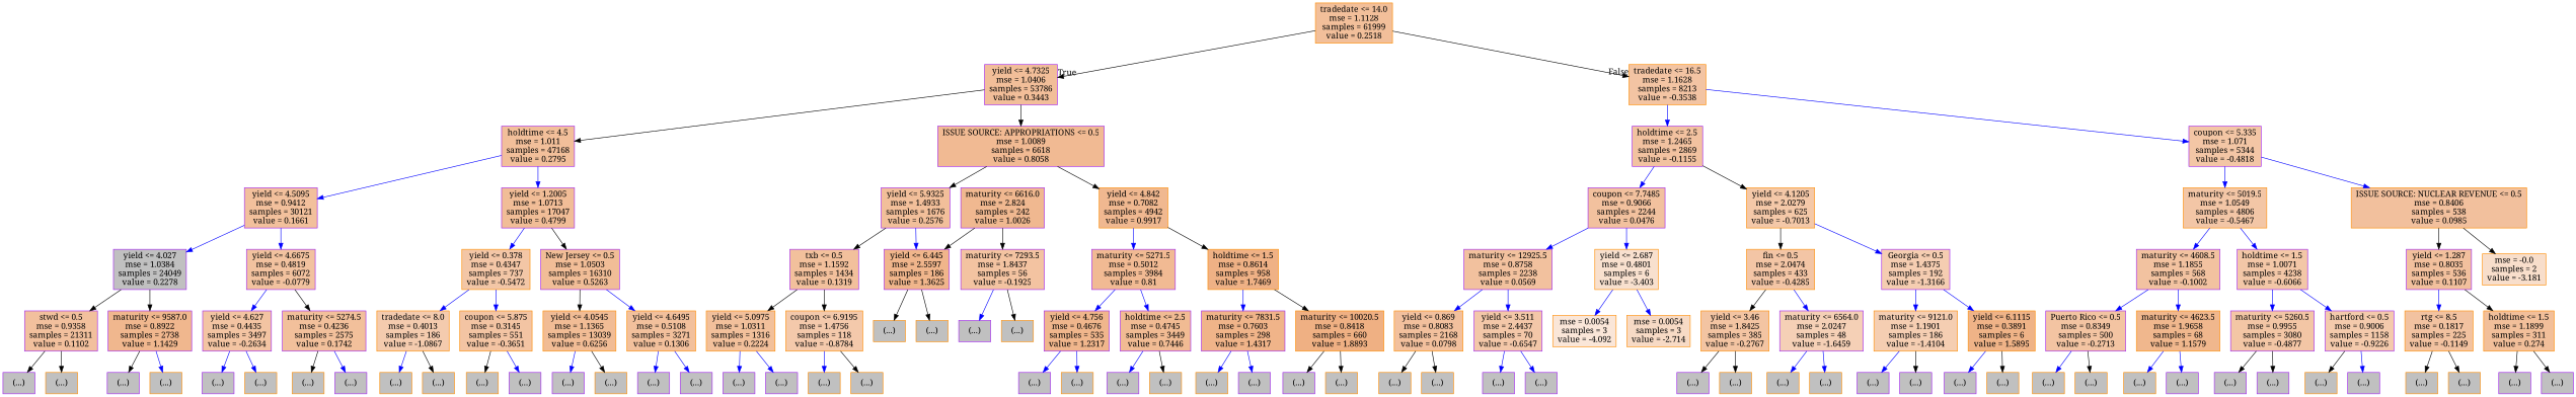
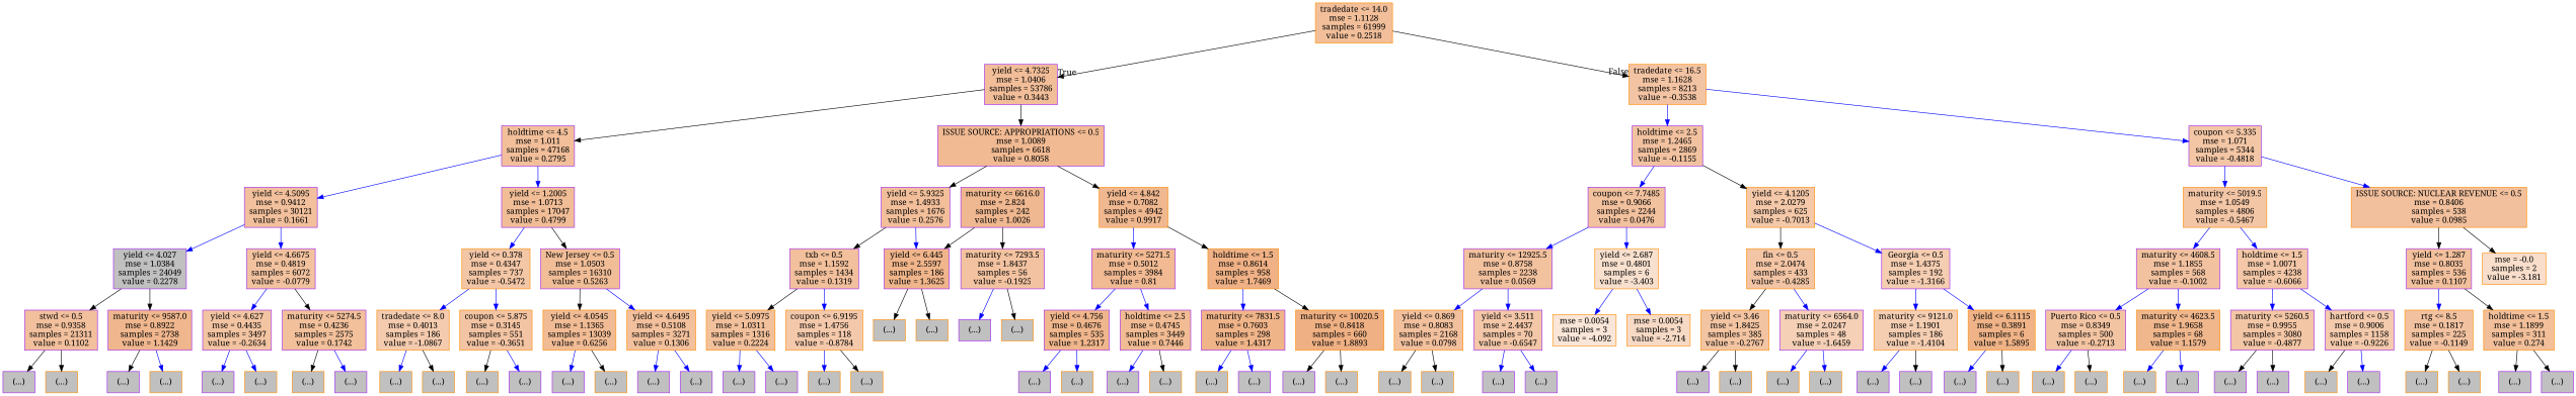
  digraph {
    fontname="Noto Serif"
    node [color=purple fillcolor="#C0C0C0" fontname="Noto Serif" shape=box style=filled]
    edge [color=blue fontname="Noto Serif"]
    n1 [color=darkorange fillcolor="#e5813981" label="tradedate <= 14.0\nmse = 1.1128\nsamples = 61999\nvalue = 0.2518"]
    n2 [fillcolor="#e5813983" label="yield <= 4.7325\nmse = 1.0406\nsamples = 53786\nvalue = 0.3443"]
    n3 [color=darkorange fillcolor="#e5813976" label="tradedate <= 16.5\nmse = 1.1628\nsamples = 8213\nvalue = -0.3538"]
    n4 [fillcolor="#e5813981" label="holdtime <= 4.5\nmse = 1.011\nsamples = 47168\nvalue = 0.2795"]
    n5 [fillcolor="#e581398b" label="ISSUE SOURCE: APPROPRIATIONS <= 0.5\nmse = 1.0089\nsamples = 6618\nvalue = 0.8058"]
    n6 [fillcolor="#e581397a" label="holdtime <= 2.5\nmse = 1.2465\nsamples = 2869\nvalue = -0.1155"]
    n7 [fillcolor="#e5813973" label="coupon <= 5.335\nmse = 1.071\nsamples = 5344\nvalue = -0.4818"]
    n8 [fillcolor="#e581397f" label="yield <= 4.5095\nmse = 0.9412\nsamples = 30121\nvalue = 0.1661"]
    n9 [fillcolor="#e5813985" label="yield <= 1.2005\nmse = 1.0713\nsamples = 17047\nvalue = 0.4799"]
    n10 [fillcolor="#e5813981" label="yield <= 5.9325\nmse = 1.4933\nsamples = 1676\nvalue = 0.2576"]
    n11 [color=darkorange fillcolor="#e581398f" label="yield <= 4.842\nmse = 0.7082\nsamples = 4942\nvalue = 0.9917"]
    n12 [label="yield <= 4.027\nmse = 1.0384\nsamples = 24049\nvalue = 0.2278"]
    n13 [fillcolor="#e581397b" label="yield <= 4.6675\nmse = 0.4819\nsamples = 6072\nvalue = -0.0779"]
    n14 [color=darkorange fillcolor="#e5813972" label="yield <= 0.378\nmse = 0.4347\nsamples = 737\nvalue = -0.5472"]
    n15 [fillcolor="#e5813986" label="New Jersey <= 0.5\nmse = 1.0503\nsamples = 16310\nvalue = 0.5263"]
    n16 [fillcolor="#e581397e" label="stwd <= 0.5\nmse = 0.9358\nsamples = 21311\nvalue = 0.1102"]
    n17 [fillcolor="#e5813991" label="maturity <= 9587.0\nmse = 0.8922\nsamples = 2738\nvalue = 1.1429"]
    n18 [fillcolor="#e5813977" label="yield <= 4.627\nmse = 0.4435\nsamples = 3497\nvalue = -0.2634"]
    n19 [fillcolor="#e5813980" label="maturity <= 5274.5\nmse = 0.4236\nsamples = 2575\nvalue = 0.1742"]
    n20 [label="(...)"]
    n21 [color=darkorange label="(...)"]
    n22 [label="(...)"]
    n23 [color=darkorange label="(...)"]
    n24 [label="(...)"]
    n25 [color=darkorange label="(...)"]
    n26 [color=darkorange label="(...)"]
    n27 [label="(...)"]
    n28 [color=darkorange fillcolor="#e5813968" label="tradedate <= 8.0\nmse = 0.4013\nsamples = 186\nvalue = -1.0867"]
    n29 [color=darkorange fillcolor="#e5813976" label="coupon <= 5.875\nmse = 0.3145\nsamples = 551\nvalue = -0.3651"]
    n30 [color=darkorange fillcolor="#e5813988" label="yield <= 4.0545\nmse = 1.1365\nsamples = 13039\nvalue = 0.6256"]
    n31 [color=darkorange fillcolor="#e581397f" label="yield <= 4.6495\nmse = 0.5108\nsamples = 3271\nvalue = 0.1306"]
    n32 [color=darkorange label="(...)"]
    n33 [color=darkorange label="(...)"]
    n34 [color=darkorange label="(...)"]
    n35 [label="(...)"]
    n36 [label="(...)"]
    n37 [color=darkorange label="(...)"]
    n38 [label="(...)"]
    n39 [label="(...)"]
    n40 [fillcolor="#e581397f" label="txb <= 0.5\nmse = 1.1592\nsamples = 1434\nvalue = 0.1319"]
    n41 [fillcolor="#e5813995" label="yield <= 6.445\nmse = 2.5597\nsamples = 186\nvalue = 1.3625"]
    n42 [fillcolor="#e581398b" label="maturity <= 5271.5\nmse = 0.5012\nsamples = 3984\nvalue = 0.81"]
    n43 [color=darkorange fillcolor="#e581399d" label="holdtime <= 1.5\nmse = 0.8614\nsamples = 958\nvalue = 1.7469"]
    n44 [color=darkorange fillcolor="#e5813980" label="yield <= 5.0975\nmse = 1.0311\nsamples = 1316\nvalue = 0.2224"]
    n45 [color=darkorange fillcolor="#e581396c" label="coupon <= 6.9195\nmse = 1.4756\nsamples = 118\nvalue = -0.8784"]
    n46 [fillcolor="#e581398f" label="maturity <= 6616.0\nmse = 2.824\nsamples = 242\nvalue = 1.0026"]
    n47 [fillcolor="#e5813979" label="maturity <= 7293.5\nmse = 1.8437\nsamples = 56\nvalue = -0.1925"]
    n48 [label="(...)"]
    n49 [label="(...)"]
    n50 [color=darkorange label="(...)"]
    n51 [color=darkorange label="(...)"]
    n52 [color=darkorange label="(...)"]
    n53 [color=darkorange label="(...)"]
    n54 [label="(...)"]
    n55 [color=darkorange label="(...)"]
    n56 [fillcolor="#e5813993" label="yield <= 4.756\nmse = 0.4676\nsamples = 535\nvalue = 1.2317"]
    n57 [fillcolor="#e581398a" label="holdtime <= 2.5\nmse = 0.4745\nsamples = 3449\nvalue = 0.7446"]
    n58 [fillcolor="#e5813997" label="maturity <= 7831.5\nmse = 0.7603\nsamples = 298\nvalue = 1.4317"]
    n59 [color=darkorange fillcolor="#e581399f" label="maturity <= 10020.5\nmse = 0.8418\nsamples = 660\nvalue = 1.8893"]
    n60 [label="(...)"]
    n61 [color=darkorange label="(...)"]
    n62 [label="(...)"]
    n63 [color=darkorange label="(...)"]
    n64 [color=darkorange label="(...)"]
    n65 [label="(...)"]
    n66 [label="(...)"]
    n67 [color=darkorange label="(...)"]
    n68 [fillcolor="#e581397d" label="coupon <= 7.7485\nmse = 0.9066\nsamples = 2244\nvalue = 0.0476"]
    n69 [color=darkorange fillcolor="#e581396f" label="yield <= 4.1205\nmse = 2.0279\nsamples = 625\nvalue = -0.7013"]
    n70 [color=darkorange fillcolor="#e5813972" label="maturity <= 5019.5\nmse = 1.0549\nsamples = 4806\nvalue = -0.5467"]
    n71 [color=darkorange fillcolor="#e581397e" label="ISSUE SOURCE: NUCLEAR REVENUE <= 0.5\nmse = 0.8406\nsamples = 538\nvalue = 0.0985"]
    n72 [fillcolor="#e581397d" label="maturity <= 12925.5\nmse = 0.8758\nsamples = 2238\nvalue = 0.0569"]
    n73 [color=darkorange fillcolor="#e581393e" label="yield <= 2.687\nmse = 0.4801\nsamples = 6\nvalue = -3.403"]
    n74 [color=darkorange fillcolor="#e5813974" label="fin <= 0.5\nmse = 2.0474\nsamples = 433\nvalue = -0.4285"]
    n75 [fillcolor="#e5813964" label="Georgia <= 0.5\nmse = 1.4375\nsamples = 192\nvalue = -1.3166"]
    n76 [color=darkorange fillcolor="#e581397e" label="yield <= 0.869\nmse = 0.8083\nsamples = 2168\nvalue = 0.0798"]
    n77 [fillcolor="#e5813970" label="yield <= 3.511\nmse = 2.4437\nsamples = 70\nvalue = -0.6547"]
    n78 [color=darkorange fillcolor="#e5813931" label="mse = 0.0054\nsamples = 3\nvalue = -4.092"]
    n79 [color=darkorange fillcolor="#e581394a" label="mse = 0.0054\nsamples = 3\nvalue = -2.714"]
    n80 [color=darkorange label="(...)"]
    n81 [color=darkorange label="(...)"]
    n82 [label="(...)"]
    n83 [label="(...)"]
    n84 [color=darkorange fillcolor="#e5813977" label="yield <= 3.46\nmse = 1.8425\nsamples = 385\nvalue = -0.2767"]
    n85 [fillcolor="#e581395e" label="maturity <= 6564.0\nmse = 2.0247\nsamples = 48\nvalue = -1.6459"]
    n86 [color=darkorange fillcolor="#e5813962" label="maturity <= 9121.0\nmse = 1.1901\nsamples = 186\nvalue = -1.4104"]
    n87 [color=darkorange fillcolor="#e581399a" label="yield <= 6.1115\nmse = 0.3891\nsamples = 6\nvalue = 1.5895"]
    n88 [label="(...)"]
    n89 [color=darkorange label="(...)"]
    n90 [color=darkorange label="(...)"]
    n91 [color=darkorange label="(...)"]
    n92 [label="(...)"]
    n93 [label="(...)"]
    n94 [label="(...)"]
    n95 [color=darkorange label="(...)"]
    n96 [fillcolor="#e581397a" label="maturity <= 4608.5\nmse = 1.1855\nsamples = 568\nvalue = -0.1002"]
    n97 [fillcolor="#e5813971" label="holdtime <= 1.5\nmse = 1.0071\nsamples = 4238\nvalue = -0.6066"]
    n98 [fillcolor="#e581397e" label="yield <= 1.287\nmse = 0.8035\nsamples = 536\nvalue = 0.1107"]
    n99 [color=darkorange fillcolor="#e5813942" label="mse = -0.0\nsamples = 2\nvalue = -3.181"]
    n100 [fillcolor="#e5813977" label="Puerto Rico <= 0.5\nmse = 0.8349\nsamples = 500\nvalue = -0.2713"]
    n101 [color=darkorange fillcolor="#e5813992" label="maturity <= 4623.5\nmse = 1.9658\nsamples = 68\nvalue = 1.1579"]
    n102 [fillcolor="#e5813973" label="maturity <= 5260.5\nmse = 0.9955\nsamples = 3080\nvalue = -0.4877"]
    n103 [fillcolor="#e581396b" label="hartford <= 0.5\nmse = 0.9006\nsamples = 1158\nvalue = -0.9226"]
    n104 [color=darkorange label="(...)"]
    n105 [color=darkorange label="(...)"]
    n106 [color=darkorange label="(...)"]
    n107 [label="(...)"]
    n108 [label="(...)"]
    n109 [label="(...)"]
    n110 [color=darkorange label="(...)"]
    n111 [label="(...)"]
    n112 [color=darkorange fillcolor="#e581397a" label="rtg <= 8.5\nmse = 0.1817\nsamples = 225\nvalue = -0.1149"]
    n113 [color=darkorange fillcolor="#e5813981" label="holdtime <= 1.5\nmse = 1.1899\nsamples = 311\nvalue = 0.274"]
    n114 [color=darkorange label="(...)"]
    n115 [color=darkorange label="(...)"]
    n116 [label="(...)"]
    n117 [label="(...)"]
    n1 -> n2 [color=black headlabel=True labelangle=45 labeldistance=2.5]
    n1 -> n3 [color=black headlabel=False labelangle=-45 labeldistance=2.5]
    n2 -> n4 [color=black]
    n2 -> n5 [color=black]
    n3 -> n6
    n3 -> n7
    n4 -> n8
    n4 -> n9
    n5 -> n10 [color=black]
    n5 -> n11 [color=black]
    n6 -> n68
    n6 -> n69 [color=black]
    n7 -> n70
    n7 -> n71
    n8 -> n12
    n8 -> n13
    n9 -> n14
    n9 -> n15 [color=black]
    n10 -> n40 [color=black]
    n10 -> n41
    n11 -> n42
    n11 -> n43 [color=black]
    n12 -> n16 [color=black]
    n12 -> n17 [color=black]
    n13 -> n18
    n13 -> n19 [color=black]
    n14 -> n28
    n14 -> n29
    n15 -> n30 [color=black]
    n15 -> n31
    n16 -> n20 [color=black]
    n16 -> n21 [color=black]
    n17 -> n22 [color=black]
    n17 -> n23
    n18 -> n24
    n18 -> n25
    n19 -> n26 [color=black]
    n19 -> n27
    n28 -> n32
    n28 -> n33 [color=black]
    n29 -> n34 [color=black]
    n29 -> n35
    n30 -> n36
    n30 -> n37 [color=black]
    n31 -> n38
    n31 -> n39
    n40 -> n44 [color=black]
-   n40 -> n45 [color=black]
+   n40 -> n45
    n41 -> n52 [color=black]
    n41 -> n53 [color=black]
    n42 -> n56
    n42 -> n57
    n43 -> n58
    n43 -> n59 [color=black]
    n44 -> n48
    n44 -> n49
    n45 -> n50
    n45 -> n51 [color=black]
    n46 -> n41 [color=black]
    n46 -> n47 [color=black]
    n47 -> n54
    n47 -> n55 [color=black]
    n56 -> n60
    n56 -> n61
    n57 -> n62
    n57 -> n63 [color=black]
    n58 -> n64
    n58 -> n65
    n59 -> n66 [color=black]
    n59 -> n67 [color=black]
    n68 -> n72
    n68 -> n73
    n69 -> n74 [color=black]
    n69 -> n75
    n70 -> n96
    n70 -> n97
    n71 -> n98 [color=black]
    n71 -> n99 [color=black]
    n72 -> n76
    n72 -> n77
    n73 -> n78
    n73 -> n79
    n74 -> n84 [color=black]
    n74 -> n85
    n75 -> n86
    n75 -> n87
    n76 -> n80 [color=black]
    n76 -> n81 [color=black]
    n77 -> n82
    n77 -> n83
    n84 -> n88 [color=black]
    n84 -> n89 [color=black]
    n85 -> n90
    n85 -> n91
    n86 -> n92
    n86 -> n93 [color=black]
    n87 -> n94
    n87 -> n95 [color=black]
    n96 -> n100
    n96 -> n101
    n97 -> n102
    n97 -> n103
    n98 -> n112
    n98 -> n113 [color=black]
    n100 -> n104
    n100 -> n105 [color=black]
    n101 -> n106
    n101 -> n107
    n102 -> n108 [color=black]
    n102 -> n109 [color=black]
    n103 -> n110 [color=black]
    n103 -> n111
    n112 -> n114 [color=black]
    n112 -> n115 [color=black]
    n113 -> n116 [color=black]
    n113 -> n117 [color=black]
  }
